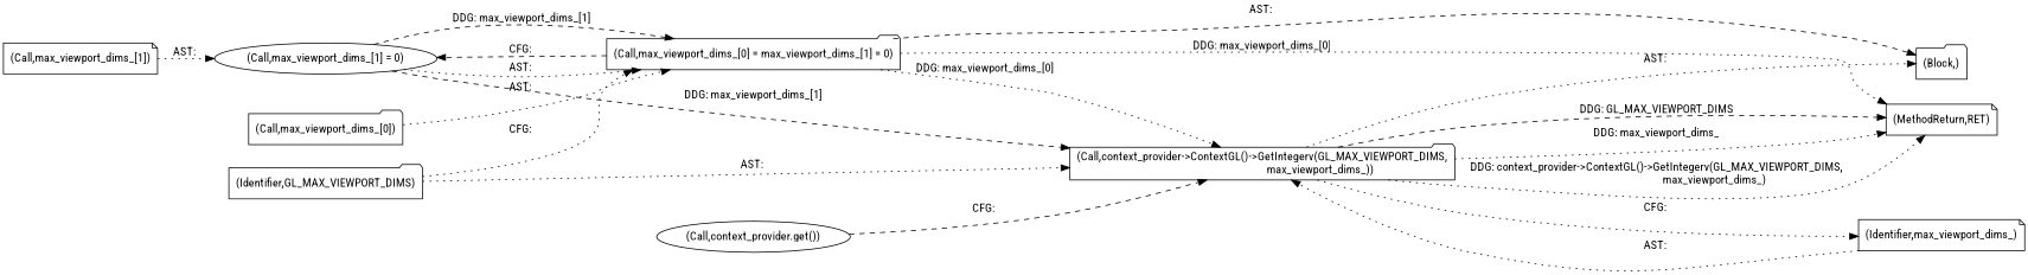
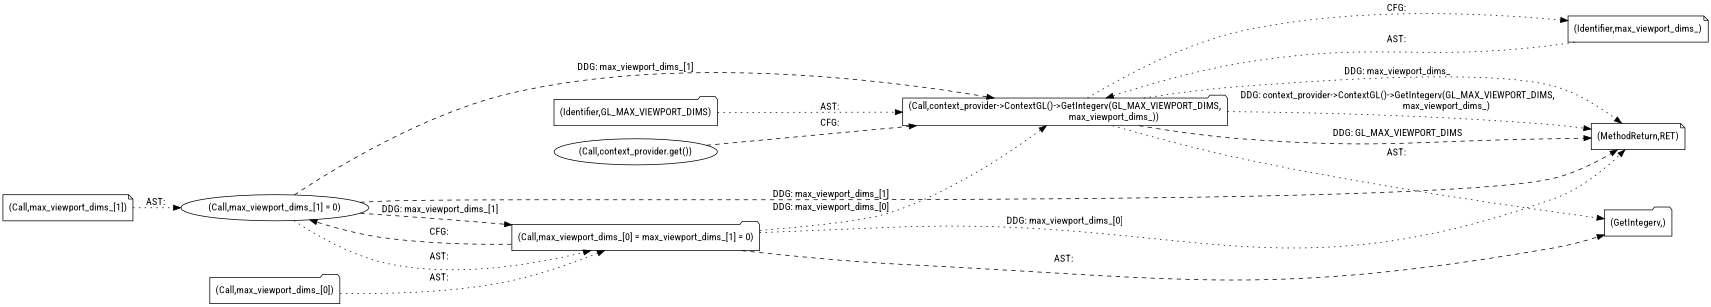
  digraph {
    fontname="Roboto Condensed"
    rankdir=LR
    node [fontname="Roboto Condensed" shape=folder]
    edge [fontname="Roboto Condensed" style=dotted]
    n1 [label="(Call,max_viewport_dims_[1] = 0)" shape=ellipse]
    n2 [label="(Call,max_viewport_dims_[0] = max_viewport_dims_[1] = 0)"]
    n3 [label="(Call,context_provider->ContextGL()->GetIntegerv(GL_MAX_VIEWPORT_DIMS,\n                                             max_viewport_dims_))"]
    n4 [label="(MethodReturn,RET)" shape=note]
-   n5 [label="(Block,)"]
+   n5 [label="(GetIntegerv,)"]
    n6 [label="(Identifier,max_viewport_dims_)" shape=note]
    n7 [label="(Call,max_viewport_dims_[0])"]
    n8 [label="(Call,max_viewport_dims_[1])" shape=note]
    n9 [label="(Identifier,GL_MAX_VIEWPORT_DIMS)"]
    n10 [label="(Call,context_provider.get())" shape=ellipse]
    n1 -> n2 [label="AST: "]
    n1 -> n2 [label="DDG: max_viewport_dims_[1]" style=dashed]
    n1 -> n3 [label="DDG: max_viewport_dims_[1]" style=dashed]
+   n1 -> n4 [label="DDG: max_viewport_dims_[1]" style=dashed]
    n2 -> n1 [label="CFG: " style=dashed]
    n2 -> n3 [label="DDG: max_viewport_dims_[0]"]
    n2 -> n4 [label="DDG: max_viewport_dims_[0]"]
    n2 -> n5 [label="AST: " style=dashed]
    n3 -> n4 [label="DDG: max_viewport_dims_"]
    n3 -> n4 [label="DDG: context_provider->ContextGL()->GetIntegerv(GL_MAX_VIEWPORT_DIMS,\n                                             max_viewport_dims_)"]
    n3 -> n4 [label="DDG: GL_MAX_VIEWPORT_DIMS" style=dashed]
    n3 -> n5 [label="AST: "]
    n3 -> n6 [label="CFG: "]
    n6 -> n3 [label="AST: "]
    n7 -> n2 [label="AST: "]
    n8 -> n1 [label="AST: "]
-   n9 -> n2 [label="CFG: "]
    n9 -> n3 [label="AST: "]
    n10 -> n3 [label="CFG: " style=dashed]
  }
